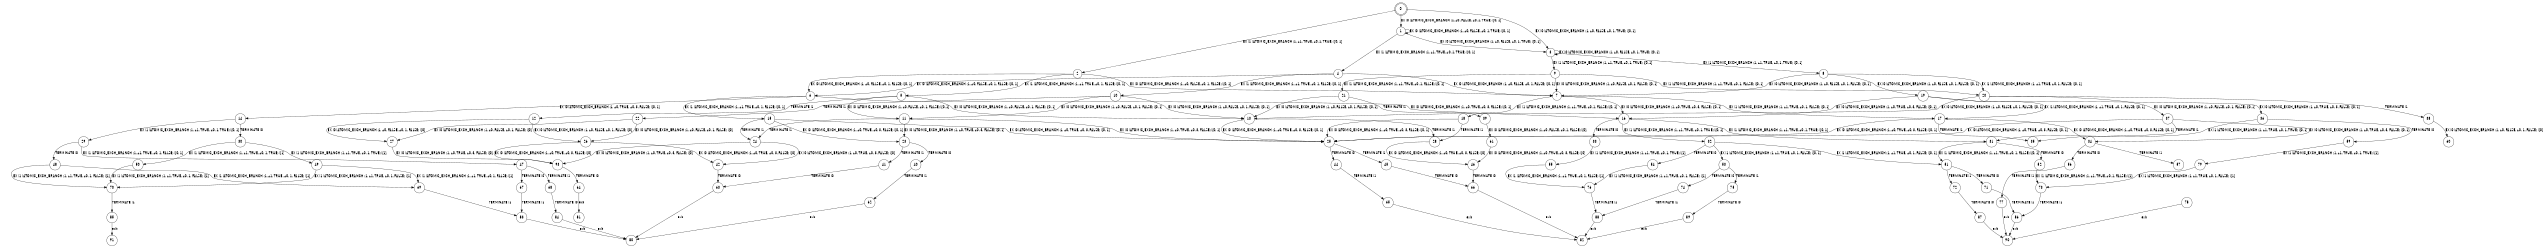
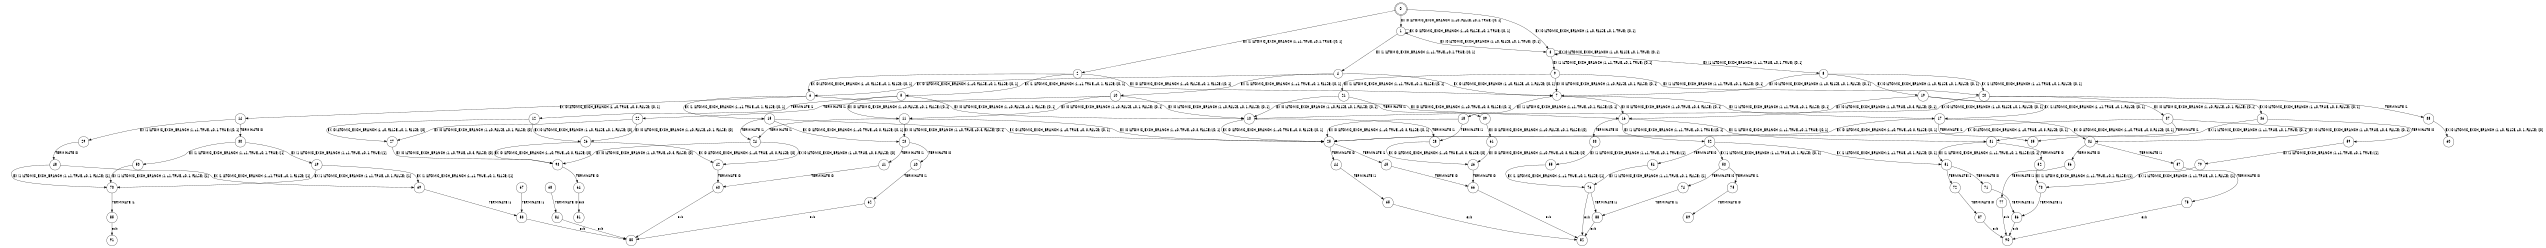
  digraph {
    fontname=Lato
    node [fontname=Lato shape=circle]
    edge [fontname=Lato]
    0 [peripheries=2]
    1
    2
    3
    4
    5
    6
    7
    8
    9
    10
    11
    12
    13
    14
    15
    16
    17
    18
    19
    20
    21
    22
    23
    24
    25
    26
    27
    28
    29
    30
    31
    32
    33
    34
    35
    36
    37
    38
    39
    40
    41
    42
    n44 [label=93]
    44
    45
    46
-   47
    48
    49
    50
    51
    52
    53
    54
    55
    56
    57
    59
    60
    61
    62
    63
    64
    65
    66
    67
    68
    69
    70
    71
    72
    73
    74
    75
    76
    77
    78
    79
    80
    81
    82
    83
    84
    85
    86
    87
    88
    89
    90
    91
    0 -> 1 [label="EX !0 !ATOMIC_EXCH_BRANCH (1, +0, FALSE, +0, 1, TRUE) !{0, 1}"]
    0 -> 2 [label="EX !1 !ATOMIC_EXCH_BRANCH (1, +1, TRUE, +0, 1, TRUE) !{0, 1}"]
    0 -> 3 [label="EX !0 !ATOMIC_EXCH_BRANCH (1, +0, FALSE, +0, 1, TRUE) !{0, 1}"]
    1 -> 1 [label="EX !0 !ATOMIC_EXCH_BRANCH (1, +0, FALSE, +0, 1, TRUE) !{0, 1}"]
    1 -> 3 [label="EX !0 !ATOMIC_EXCH_BRANCH (1, +0, FALSE, +0, 1, TRUE) !{0, 1}"]
    1 -> 4 [label="EX !1 !ATOMIC_EXCH_BRANCH (1, +1, TRUE, +0, 1, TRUE) !{0, 1}"]
    2 -> 5 [label="EX !1 !ATOMIC_EXCH_BRANCH (1, +1, TRUE, +0, 1, FALSE) !{0, 1}"]
    2 -> 6 [label="EX !0 !ATOMIC_EXCH_BRANCH (1, +0, FALSE, +0, 1, FALSE) !{0, 1}"]
    2 -> 7 [label="EX !0 !ATOMIC_EXCH_BRANCH (1, +0, FALSE, +0, 1, FALSE) !{0, 1}"]
    3 -> 3 [label="EX !0 !ATOMIC_EXCH_BRANCH (1, +0, FALSE, +0, 1, TRUE) !{0, 1}"]
    3 -> 8 [label="EX !1 !ATOMIC_EXCH_BRANCH (1, +1, TRUE, +0, 1, TRUE) !{0, 1}"]
    3 -> 9 [label="EX !1 !ATOMIC_EXCH_BRANCH (1, +1, TRUE, +0, 1, TRUE) !{0, 1}"]
    4 -> 6 [label="EX !0 !ATOMIC_EXCH_BRANCH (1, +0, FALSE, +0, 1, FALSE) !{0, 1}"]
    4 -> 7 [label="EX !0 !ATOMIC_EXCH_BRANCH (1, +0, FALSE, +0, 1, FALSE) !{0, 1}"]
    4 -> 10 [label="EX !1 !ATOMIC_EXCH_BRANCH (1, +1, TRUE, +0, 1, FALSE) !{0, 1}"]
    5 -> 11 [label="EX !0 !ATOMIC_EXCH_BRANCH (1, +0, FALSE, +0, 1, FALSE) !{0, 1}"]
    5 -> 12 [label="TERMINATE !1"]
    5 -> 13 [label="EX !0 !ATOMIC_EXCH_BRANCH (1, +0, FALSE, +0, 1, FALSE) !{0, 1}"]
    6 -> 14 [label="EX !0 !ATOMIC_EXCH_BRANCH (1, +0, TRUE, +0, 3, FALSE) !{0, 1}"]
    6 -> 15 [label="EX !1 !ATOMIC_EXCH_BRANCH (1, +1, TRUE, +0, 1, FALSE) !{0, 1}"]
    6 -> 16 [label="EX !0 !ATOMIC_EXCH_BRANCH (1, +0, TRUE, +0, 3, FALSE) !{0, 1}"]
    7 -> 16 [label="EX !0 !ATOMIC_EXCH_BRANCH (1, +0, TRUE, +0, 3, FALSE) !{0, 1}"]
    7 -> 17 [label="EX !1 !ATOMIC_EXCH_BRANCH (1, +1, TRUE, +0, 1, FALSE) !{0, 1}"]
    7 -> 18 [label="EX !1 !ATOMIC_EXCH_BRANCH (1, +1, TRUE, +0, 1, FALSE) !{0, 1}"]
    8 -> 7 [label="EX !0 !ATOMIC_EXCH_BRANCH (1, +0, FALSE, +0, 1, FALSE) !{0, 1}"]
    8 -> 19 [label="EX !0 !ATOMIC_EXCH_BRANCH (1, +0, FALSE, +0, 1, FALSE) !{0, 1}"]
    8 -> 20 [label="EX !1 !ATOMIC_EXCH_BRANCH (1, +1, TRUE, +0, 1, FALSE) !{0, 1}"]
    9 -> 7 [label="EX !0 !ATOMIC_EXCH_BRANCH (1, +0, FALSE, +0, 1, FALSE) !{0, 1}"]
    9 -> 20 [label="EX !1 !ATOMIC_EXCH_BRANCH (1, +1, TRUE, +0, 1, FALSE) !{0, 1}"]
    9 -> 21 [label="EX !1 !ATOMIC_EXCH_BRANCH (1, +1, TRUE, +0, 1, FALSE) !{0, 1}"]
    10 -> 11 [label="EX !0 !ATOMIC_EXCH_BRANCH (1, +0, FALSE, +0, 1, FALSE) !{0, 1}"]
    10 -> 13 [label="EX !0 !ATOMIC_EXCH_BRANCH (1, +0, FALSE, +0, 1, FALSE) !{0, 1}"]
    10 -> 22 [label="TERMINATE !1"]
    11 -> 23 [label="EX !0 !ATOMIC_EXCH_BRANCH (1, +0, TRUE, +0, 3, FALSE) !{0, 1}"]
    11 -> 24 [label="TERMINATE !1"]
    11 -> 25 [label="EX !0 !ATOMIC_EXCH_BRANCH (1, +0, TRUE, +0, 3, FALSE) !{0, 1}"]
    12 -> 26 [label="EX !0 !ATOMIC_EXCH_BRANCH (1, +0, FALSE, +0, 1, FALSE) !{0}"]
    12 -> 27 [label="EX !0 !ATOMIC_EXCH_BRANCH (1, +0, FALSE, +0, 1, FALSE) !{0}"]
    13 -> 25 [label="EX !0 !ATOMIC_EXCH_BRANCH (1, +0, TRUE, +0, 3, FALSE) !{0, 1}"]
    13 -> 28 [label="TERMINATE !1"]
    14 -> 29 [label="EX !1 !ATOMIC_EXCH_BRANCH (1, +1, TRUE, +0, 1, TRUE) !{0, 1}"]
    14 -> 30 [label="TERMINATE !0"]
    15 -> 23 [label="EX !0 !ATOMIC_EXCH_BRANCH (1, +0, TRUE, +0, 3, FALSE) !{0, 1}"]
    15 -> 24 [label="TERMINATE !1"]
    15 -> 25 [label="EX !0 !ATOMIC_EXCH_BRANCH (1, +0, TRUE, +0, 3, FALSE) !{0, 1}"]
    16 -> 31 [label="EX !1 !ATOMIC_EXCH_BRANCH (1, +1, TRUE, +0, 1, TRUE) !{0, 1}"]
    16 -> 32 [label="EX !1 !ATOMIC_EXCH_BRANCH (1, +1, TRUE, +0, 1, TRUE) !{0, 1}"]
    16 -> 33 [label="TERMINATE !0"]
    17 -> 25 [label="EX !0 !ATOMIC_EXCH_BRANCH (1, +0, TRUE, +0, 3, FALSE) !{0, 1}"]
    17 -> 34 [label="EX !0 !ATOMIC_EXCH_BRANCH (1, +0, TRUE, +0, 3, FALSE) !{0, 1}"]
    17 -> 35 [label="TERMINATE !1"]
    18 -> 25 [label="EX !0 !ATOMIC_EXCH_BRANCH (1, +0, TRUE, +0, 3, FALSE) !{0, 1}"]
    18 -> 28 [label="TERMINATE !1"]
    19 -> 16 [label="EX !0 !ATOMIC_EXCH_BRANCH (1, +0, TRUE, +0, 3, FALSE) !{0, 1}"]
    19 -> 17 [label="EX !1 !ATOMIC_EXCH_BRANCH (1, +1, TRUE, +0, 1, FALSE) !{0, 1}"]
    19 -> 36 [label="EX !0 !ATOMIC_EXCH_BRANCH (1, +0, TRUE, +0, 3, FALSE) !{0, 1}"]
    20 -> 13 [label="EX !0 !ATOMIC_EXCH_BRANCH (1, +0, FALSE, +0, 1, FALSE) !{0, 1}"]
    20 -> 37 [label="EX !0 !ATOMIC_EXCH_BRANCH (1, +0, FALSE, +0, 1, FALSE) !{0, 1}"]
    20 -> 38 [label="TERMINATE !1"]
    21 -> 13 [label="EX !0 !ATOMIC_EXCH_BRANCH (1, +0, FALSE, +0, 1, FALSE) !{0, 1}"]
    21 -> 39 [label="TERMINATE !1"]
    22 -> 26 [label="EX !0 !ATOMIC_EXCH_BRANCH (1, +0, FALSE, +0, 1, FALSE) !{0}"]
    22 -> 27 [label="EX !0 !ATOMIC_EXCH_BRANCH (1, +0, FALSE, +0, 1, FALSE) !{0}"]
    23 -> 40 [label="TERMINATE !0"]
    23 -> 41 [label="TERMINATE !1"]
    24 -> 42 [label="EX !0 !ATOMIC_EXCH_BRANCH (1, +0, TRUE, +0, 3, FALSE) !{0}"]
    24 -> n44 [label="EX !0 !ATOMIC_EXCH_BRANCH (1, +0, TRUE, +0, 3, FALSE) !{0}"]
    25 -> 44 [label="TERMINATE !0"]
    25 -> 45 [label="TERMINATE !1"]
    26 -> 42 [label="EX !0 !ATOMIC_EXCH_BRANCH (1, +0, TRUE, +0, 3, FALSE) !{0}"]
    26 -> n44 [label="EX !0 !ATOMIC_EXCH_BRANCH (1, +0, TRUE, +0, 3, FALSE) !{0}"]
    27 -> n44 [label="EX !0 !ATOMIC_EXCH_BRANCH (1, +0, TRUE, +0, 3, FALSE) !{0}"]
    28 -> 46 [label="EX !0 !ATOMIC_EXCH_BRANCH (1, +0, TRUE, +0, 3, FALSE) !{0}"]
-   29 -> 47 [label="EX !1 !ATOMIC_EXCH_BRANCH (1, +1, TRUE, +0, 1, FALSE) !{0, 1}"]
    29 -> 48 [label="TERMINATE !0"]
    30 -> 49 [label="EX !1 !ATOMIC_EXCH_BRANCH (1, +1, TRUE, +0, 1, TRUE) !{1}"]
    30 -> 50 [label="EX !1 !ATOMIC_EXCH_BRANCH (1, +1, TRUE, +0, 1, TRUE) !{1}"]
    31 -> 51 [label="EX !1 !ATOMIC_EXCH_BRANCH (1, +1, TRUE, +0, 1, FALSE) !{0, 1}"]
    31 -> 52 [label="TERMINATE !0"]
    32 -> 51 [label="EX !1 !ATOMIC_EXCH_BRANCH (1, +1, TRUE, +0, 1, FALSE) !{0, 1}"]
    32 -> 53 [label="EX !1 !ATOMIC_EXCH_BRANCH (1, +1, TRUE, +0, 1, FALSE) !{0, 1}"]
    32 -> 54 [label="TERMINATE !0"]
    33 -> 55 [label="EX !1 !ATOMIC_EXCH_BRANCH (1, +1, TRUE, +0, 1, TRUE) !{1}"]
    34 -> 56 [label="TERMINATE !0"]
    34 -> 57 [label="TERMINATE !1"]
    36 -> 31 [label="EX !1 !ATOMIC_EXCH_BRANCH (1, +1, TRUE, +0, 1, TRUE) !{0, 1}"]
    36 -> 59 [label="TERMINATE !0"]
    37 -> 25 [label="EX !0 !ATOMIC_EXCH_BRANCH (1, +0, TRUE, +0, 3, FALSE) !{0, 1}"]
    37 -> 34 [label="EX !0 !ATOMIC_EXCH_BRANCH (1, +0, TRUE, +0, 3, FALSE) !{0, 1}"]
    37 -> 35 [label="TERMINATE !1"]
    38 -> 60 [label="EX !0 !ATOMIC_EXCH_BRANCH (1, +0, FALSE, +0, 1, FALSE) !{0}"]
    39 -> 61 [label="EX !0 !ATOMIC_EXCH_BRANCH (1, +0, FALSE, +0, 1, FALSE) !{0}"]
    40 -> 62 [label="TERMINATE !1"]
    41 -> 63 [label="TERMINATE !0"]
    42 -> 63 [label="TERMINATE !0"]
    n44 -> 64 [label="TERMINATE !0"]
    44 -> 65 [label="TERMINATE !1"]
    45 -> 66 [label="TERMINATE !0"]
    46 -> 66 [label="TERMINATE !0"]
-   47 -> 67 [label="TERMINATE !0"]
-   47 -> 68 [label="TERMINATE !1"]
    48 -> 69 [label="EX !1 !ATOMIC_EXCH_BRANCH (1, +1, TRUE, +0, 1, FALSE) !{1}"]
    48 -> 70 [label="EX !1 !ATOMIC_EXCH_BRANCH (1, +1, TRUE, +0, 1, FALSE) !{1}"]
    49 -> 69 [label="EX !1 !ATOMIC_EXCH_BRANCH (1, +1, TRUE, +0, 1, FALSE) !{1}"]
    49 -> 70 [label="EX !1 !ATOMIC_EXCH_BRANCH (1, +1, TRUE, +0, 1, FALSE) !{1}"]
    50 -> 70 [label="EX !1 !ATOMIC_EXCH_BRANCH (1, +1, TRUE, +0, 1, FALSE) !{1}"]
    51 -> 71 [label="TERMINATE !0"]
    51 -> 72 [label="TERMINATE !1"]
    52 -> 73 [label="EX !1 !ATOMIC_EXCH_BRANCH (1, +1, TRUE, +0, 1, FALSE) !{1}"]
    53 -> 74 [label="TERMINATE !0"]
    53 -> 75 [label="TERMINATE !1"]
    54 -> 76 [label="EX !1 !ATOMIC_EXCH_BRANCH (1, +1, TRUE, +0, 1, FALSE) !{1}"]
    55 -> 76 [label="EX !1 !ATOMIC_EXCH_BRANCH (1, +1, TRUE, +0, 1, FALSE) !{1}"]
    56 -> 77 [label="TERMINATE !1"]
+   57 -> 78 [label="TERMINATE !0"]
    59 -> 79 [label="EX !1 !ATOMIC_EXCH_BRANCH (1, +1, TRUE, +0, 1, TRUE) !{1}"]
    61 -> 46 [label="EX !0 !ATOMIC_EXCH_BRANCH (1, +0, TRUE, +0, 3, FALSE) !{0}"]
    62 -> 80 [label=exit]
    63 -> 80 [label=exit]
    64 -> 81 [label=exit]
    65 -> 82 [label=exit]
    66 -> 82 [label=exit]
    67 -> 83 [label="TERMINATE !1"]
    68 -> 84 [label="TERMINATE !0"]
    69 -> 83 [label="TERMINATE !1"]
    70 -> 85 [label="TERMINATE !1"]
    71 -> 86 [label="TERMINATE !1"]
    72 -> 87 [label="TERMINATE !0"]
    73 -> 86 [label="TERMINATE !1"]
    74 -> 88 [label="TERMINATE !1"]
    75 -> 89 [label="TERMINATE !0"]
    76 -> 88 [label="TERMINATE !1"]
    77 -> 90 [label=exit]
    78 -> 90 [label=exit]
    79 -> 73 [label="EX !1 !ATOMIC_EXCH_BRANCH (1, +1, TRUE, +0, 1, FALSE) !{1}"]
    83 -> 80 [label=exit]
    84 -> 80 [label=exit]
    85 -> 91 [label=exit]
    86 -> 90 [label=exit]
    87 -> 90 [label=exit]
    88 -> 82 [label=exit]
-   89 -> 82 [label=exit]
+   76 -> 82 [label=exit]
  }
